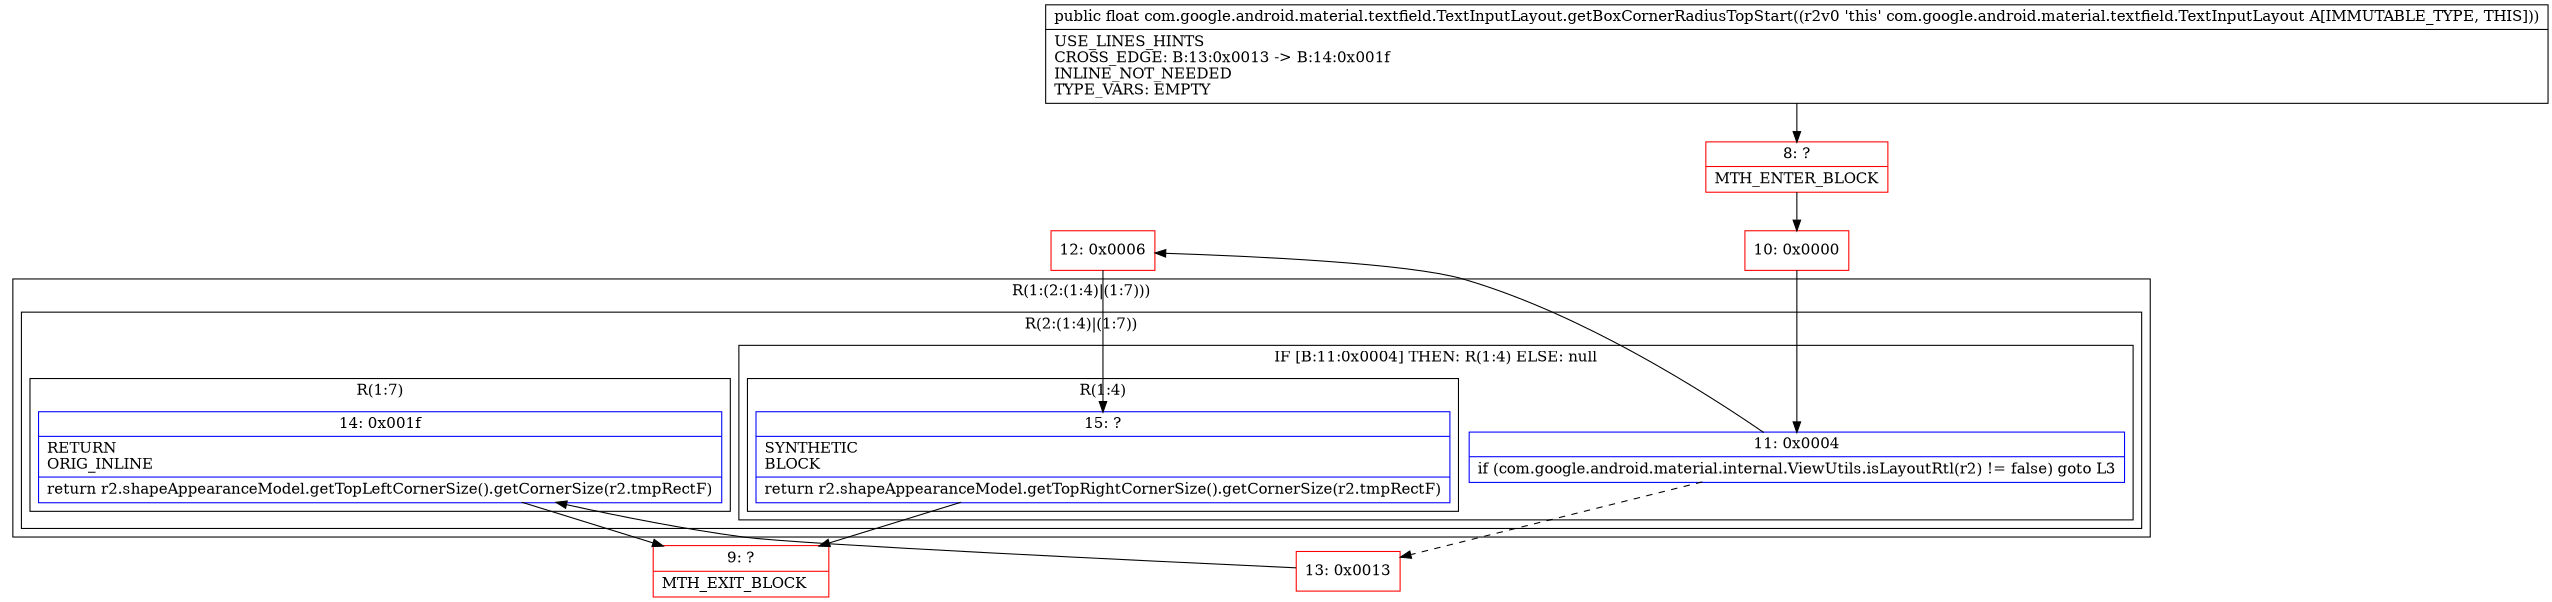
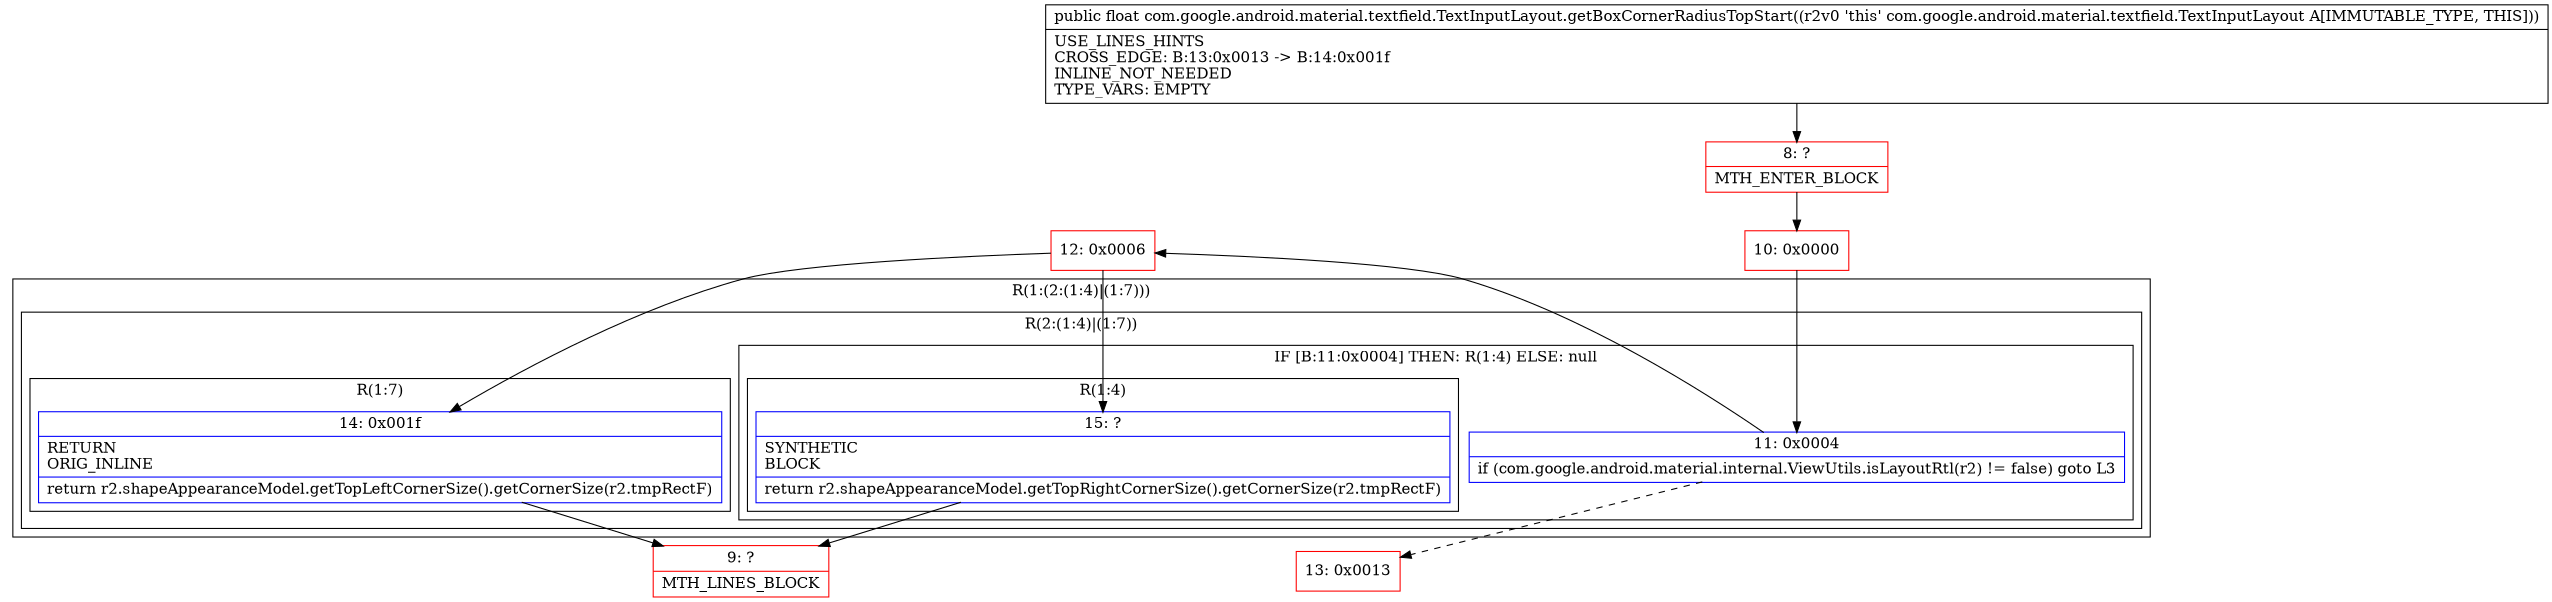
  digraph {
    node [color=red shape=record]
    n1 [color=blue label="{15\:\ ?|SYNTHETIC\lBLOCK\l|return r2.shapeAppearanceModel.getTopRightCornerSize().getCornerSize(r2.tmpRectF)\l}"]
    n2 [color=blue label="{11\:\ 0x0004|if (com.google.android.material.internal.ViewUtils.isLayoutRtl(r2) != false) goto L3\l}"]
    n3 [color=blue label="{14\:\ 0x001f|RETURN\lORIG_INLINE\l|return r2.shapeAppearanceModel.getTopLeftCornerSize().getCornerSize(r2.tmpRectF)\l}"]
-   n4 [label="{9\:\ ?|MTH_EXIT_BLOCK\l}"]
+   n4 [label="{9\:\ ?|MTH_LINES_BLOCK\l}"]
    n5 [label="{12\:\ 0x0006}"]
    n6 [label="{13\:\ 0x0013}"]
    n7 [label="{8\:\ ?|MTH_ENTER_BLOCK\l}"]
    n8 [label="{10\:\ 0x0000}"]
    n9 [label="{public float com.google.android.material.textfield.TextInputLayout.getBoxCornerRadiusTopStart((r2v0 'this' com.google.android.material.textfield.TextInputLayout A[IMMUTABLE_TYPE, THIS]))  | USE_LINES_HINTS\lCROSS_EDGE: B:13:0x0013 \-\> B:14:0x001f\lINLINE_NOT_NEEDED\lTYPE_VARS: EMPTY\l}" color=""]
    subgraph cluster_1 {
      label="R(1:(2:(1:4)|(1:7)))"
      subgraph cluster_2 {
        label="R(2:(1:4)|(1:7))"
        subgraph cluster_3 {
          label="IF [B:11:0x0004] THEN: R(1:4) ELSE: null"
          n2
          subgraph cluster_4 {
            label="R(1:4)"
            n1
          }
        }
        subgraph cluster_5 {
          label="R(1:7)"
          n3
        }
      }
    }
    n1 -> n4
    n2 -> n5
    n2 -> n6 [style=dashed]
    n3 -> n4
    n5 -> n1
-   n6 -> n3
+   n5 -> n3
    n7 -> n8
    n8 -> n2
    n9 -> n7
  }
